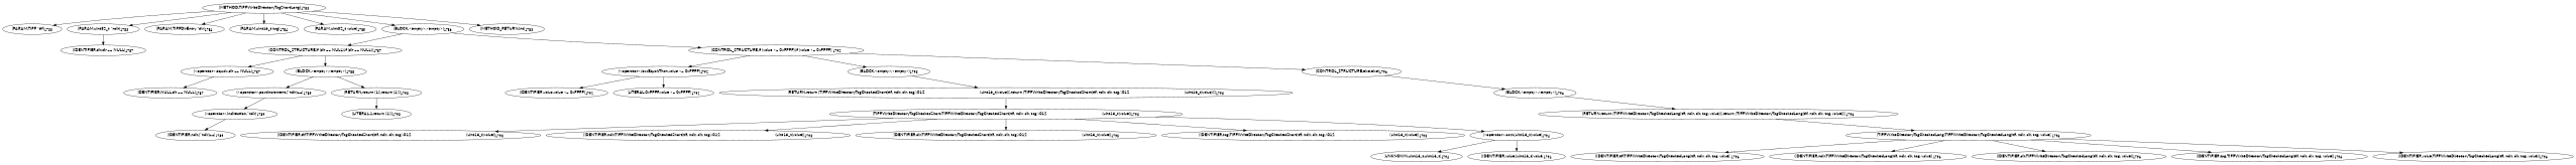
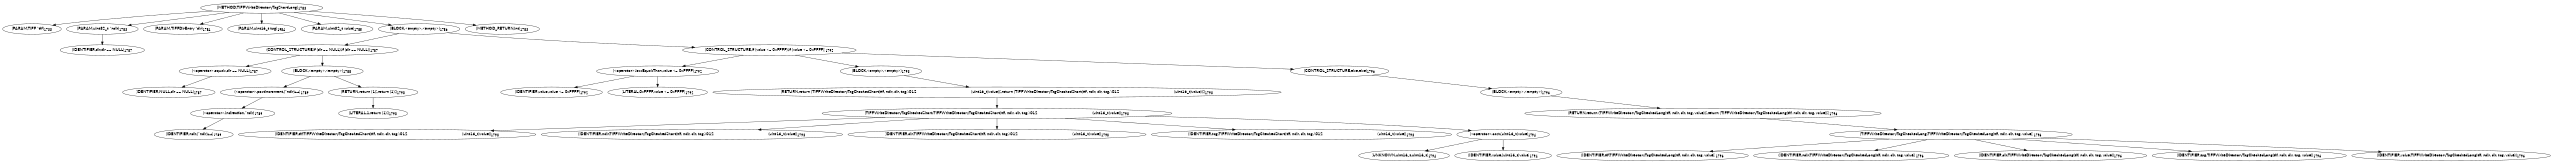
  digraph {
    fontname=Lato
    node [fontname=Lato]
    edge [fontname=Lato]
    n1 [label=<(METHOD,TIFFWriteDirectoryTagShortLong)<SUB>1783</SUB>>]
    n2 [label=<(PARAM,TIFF *tif)<SUB>1733</SUB>>]
    n3 [label=<(PARAM,uint32_t *ndir)<SUB>1783</SUB>>]
    n4 [label=<(PARAM,TIFFDirEntry *dir)<SUB>1784</SUB>>]
-   n5 [label=<(PARAM,uint16_t tag)<SUB>1784</SUB>>]
+   n5 [label=<(PARAM,uint16_t tag)<SUB>1984</SUB>>]
    n6 [label=<(PARAM,uint32_t value)<SUB>1785</SUB>>]
    n7 [label=<(BLOCK,&lt;empty&gt;,&lt;empty&gt;)<SUB>1786</SUB>>]
    n8 [label=<(METHOD_RETURN,int)<SUB>1783</SUB>>]
    n9 [label=<(IDENTIFIER,dir,dir == NULL)<SUB>1787</SUB>>]
    n10 [label=<(CONTROL_STRUCTURE,if (dir == NULL),if (dir == NULL))<SUB>1787</SUB>>]
    n11 [label=<(CONTROL_STRUCTURE,if (value &lt;= 0xFFFF),if (value &lt;= 0xFFFF))<SUB>1792</SUB>>]
    n12 [label=<(&lt;operator&gt;.equals,dir == NULL)<SUB>1787</SUB>>]
    n13 [label=<(BLOCK,&lt;empty&gt;,&lt;empty&gt;)<SUB>1788</SUB>>]
    n14 [label=<(&lt;operator&gt;.lessEqualsThan,value &lt;= 0xFFFF)<SUB>1792</SUB>>]
    n15 [label=<(BLOCK,&lt;empty&gt;,&lt;empty&gt;)<SUB>1793</SUB>>]
    n16 [label=<(CONTROL_STRUCTURE,else,else)<SUB>1796</SUB>>]
    n17 [label=<(IDENTIFIER,NULL,dir == NULL)<SUB>1787</SUB>>]
    n18 [label=<(&lt;operator&gt;.postIncrement,(*ndir)++)<SUB>1789</SUB>>]
    n19 [label=<(RETURN,return (1);,return (1);)<SUB>1790</SUB>>]
    n20 [label=<(&lt;operator&gt;.indirection,*ndir)<SUB>1789</SUB>>]
    n21 [label=<(LITERAL,1,return (1);)<SUB>1790</SUB>>]
    n22 [label=<(IDENTIFIER,ndir,(*ndir)++)<SUB>1789</SUB>>]
    n23 [label=<(IDENTIFIER,value,value &lt;= 0xFFFF)<SUB>1792</SUB>>]
    n24 [label=<(LITERAL,0xFFFF,value &lt;= 0xFFFF)<SUB>1792</SUB>>]
    n25 [label=<(RETURN,return (TIFFWriteDirectoryTagCheckedShort(tif, ndir, dir, tag,\012                                                  (uint16_t)value));,return (TIFFWriteDirectoryTagCheckedShort(tif, ndir, dir, tag,\012                                                  (uint16_t)value));)<SUB>1793</SUB>>]
    n26 [label=<(BLOCK,&lt;empty&gt;,&lt;empty&gt;)<SUB>1796</SUB>>]
    n27 [label=<(TIFFWriteDirectoryTagCheckedShort,TIFFWriteDirectoryTagCheckedShort(tif, ndir, dir, tag,\012                                                  (uint16_t)value))<SUB>1793</SUB>>]
    n28 [label=<(IDENTIFIER,tif,TIFFWriteDirectoryTagCheckedShort(tif, ndir, dir, tag,\012                                                  (uint16_t)value))<SUB>1793</SUB>>]
    n29 [label=<(IDENTIFIER,ndir,TIFFWriteDirectoryTagCheckedShort(tif, ndir, dir, tag,\012                                                  (uint16_t)value))<SUB>1793</SUB>>]
    n30 [label=<(IDENTIFIER,dir,TIFFWriteDirectoryTagCheckedShort(tif, ndir, dir, tag,\012                                                  (uint16_t)value))<SUB>1793</SUB>>]
    n31 [label=<(IDENTIFIER,tag,TIFFWriteDirectoryTagCheckedShort(tif, ndir, dir, tag,\012                                                  (uint16_t)value))<SUB>1793</SUB>>]
    n32 [label=<(&lt;operator&gt;.cast,(uint16_t)value)<SUB>1794</SUB>>]
    n33 [label=<(UNKNOWN,uint16_t,uint16_t)<SUB>1794</SUB>>]
    n34 [label=<(IDENTIFIER,value,(uint16_t)value)<SUB>1794</SUB>>]
    n35 [label=<(RETURN,return (TIFFWriteDirectoryTagCheckedLong(tif, ndir, dir, tag, value));,return (TIFFWriteDirectoryTagCheckedLong(tif, ndir, dir, tag, value));)<SUB>1796</SUB>>]
    n36 [label=<(TIFFWriteDirectoryTagCheckedLong,TIFFWriteDirectoryTagCheckedLong(tif, ndir, dir, tag, value))<SUB>1796</SUB>>]
    n37 [label=<(IDENTIFIER,tif,TIFFWriteDirectoryTagCheckedLong(tif, ndir, dir, tag, value))<SUB>1796</SUB>>]
    n38 [label=<(IDENTIFIER,ndir,TIFFWriteDirectoryTagCheckedLong(tif, ndir, dir, tag, value))<SUB>1796</SUB>>]
    n39 [label=<(IDENTIFIER,dir,TIFFWriteDirectoryTagCheckedLong(tif, ndir, dir, tag, value))<SUB>1796</SUB>>]
    n40 [label=<(IDENTIFIER,tag,TIFFWriteDirectoryTagCheckedLong(tif, ndir, dir, tag, value))<SUB>1796</SUB>>]
    n41 [label=<(IDENTIFIER,value,TIFFWriteDirectoryTagCheckedLong(tif, ndir, dir, tag, value))<SUB>1796</SUB>>]
    n1 -> n2
    n1 -> n3
    n1 -> n4
    n1 -> n5
    n1 -> n6
    n1 -> n7
    n1 -> n8
    n3 -> n9
    n7 -> n10
    n7 -> n11
    n10 -> n12
    n10 -> n13
    n11 -> n14
    n11 -> n15
    n11 -> n16
    n12 -> n17
    n13 -> n18
    n13 -> n19
    n14 -> n23
    n14 -> n24
    n15 -> n25
    n16 -> n26
    n18 -> n20
    n19 -> n21
    n20 -> n22
    n25 -> n27
    n26 -> n35
    n27 -> n28
    n27 -> n29
    n27 -> n30
    n27 -> n31
    n27 -> n32
    n32 -> n33
    n32 -> n34
    n35 -> n36
    n36 -> n37
    n36 -> n38
    n36 -> n39
    n36 -> n40
    n36 -> n41
  }
